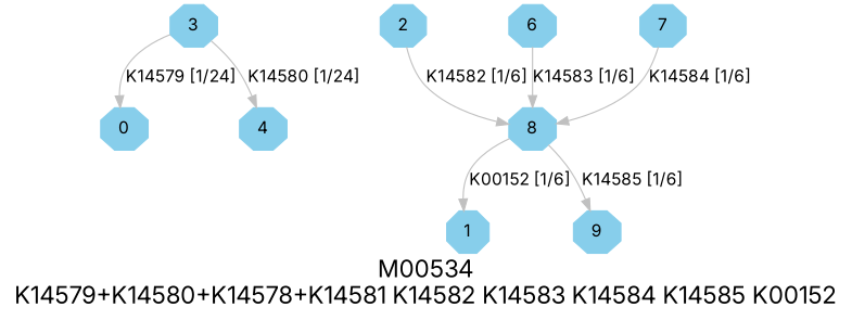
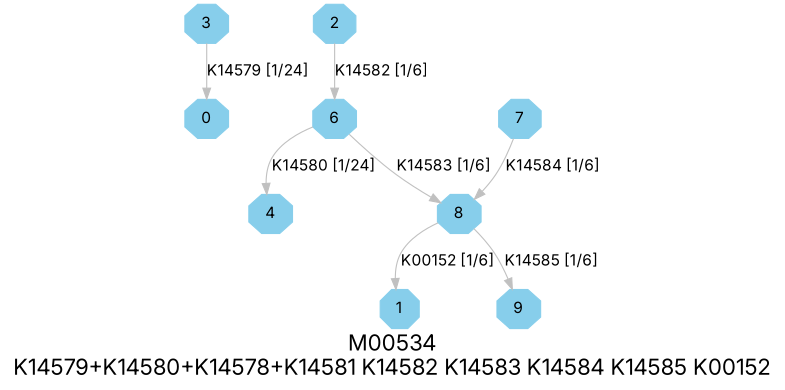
  digraph {
    fontname=Inter
    fontsize=20
    label="M00534\nK14579+K14580+K14578+K14581 K14582 K14583 K14584 K14585 K00152"
    node [color=skyblue fontname=Inter shape=octagon style=filled]
    edge [color=grey fontname=Inter]
    0 [height=.3 width=.3]
    1 [height=.3 width=.3]
    2 [height=.3 width=.3]
    3 [height=.3 width=.3]
    4 [height=.3 width=.3]
    6 [height=.3 width=.3]
    7 [height=.3 width=.3]
    8 [height=.3 width=.3]
    9 [height=.3 width=.3]
    subgraph sub_1 {
      0
      1
      2
      3
      4
      6
      7
      8
      9
    }
-   2 -> 8 [label="K14582 [1/6]"]
+   2 -> 6 [label="K14582 [1/6]"]
    3 -> 0 [label="K14579 [1/24]"]
-   3 -> 4 [label="K14580 [1/24]"]
+   6 -> 4 [label="K14580 [1/24]"]
    6 -> 8 [label="K14583 [1/6]"]
    7 -> 8 [label="K14584 [1/6]"]
    8 -> 1 [label="K00152 [1/6]"]
    8 -> 9 [label="K14585 [1/6]"]
  }
